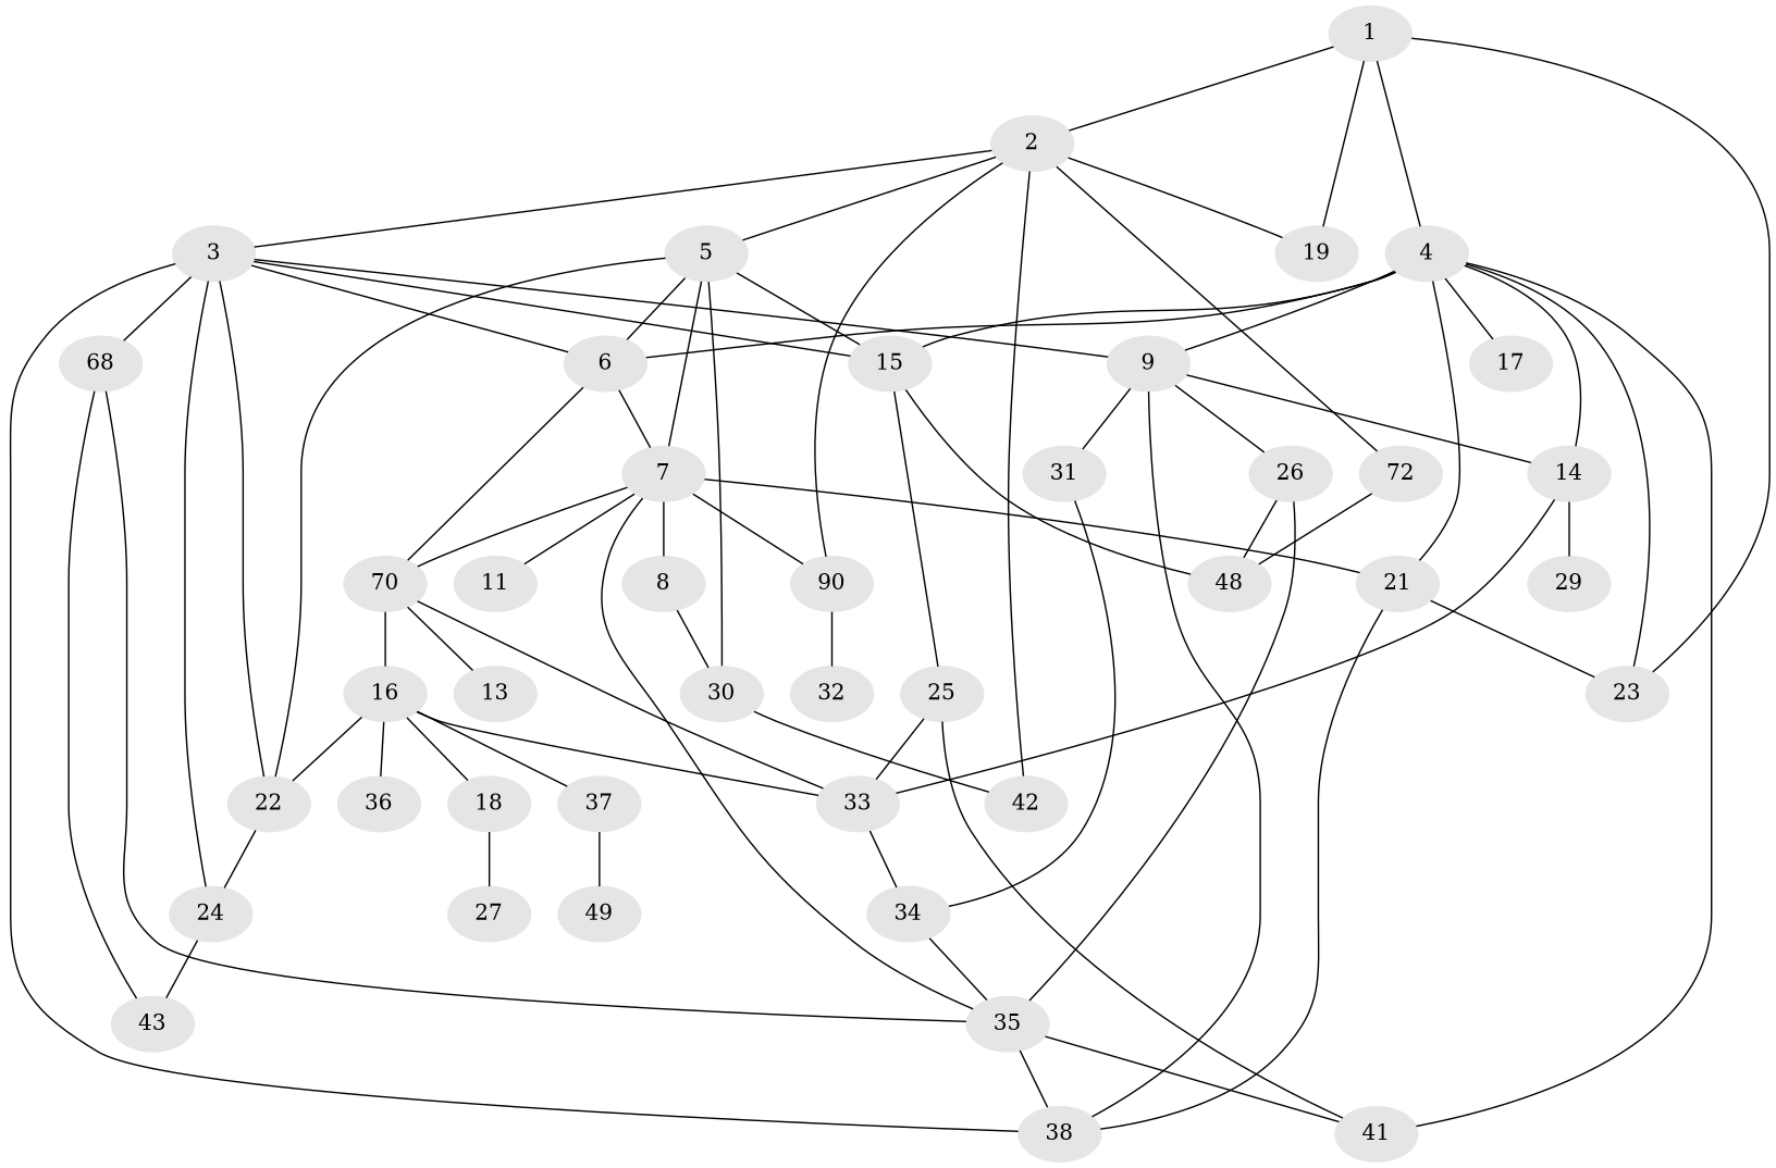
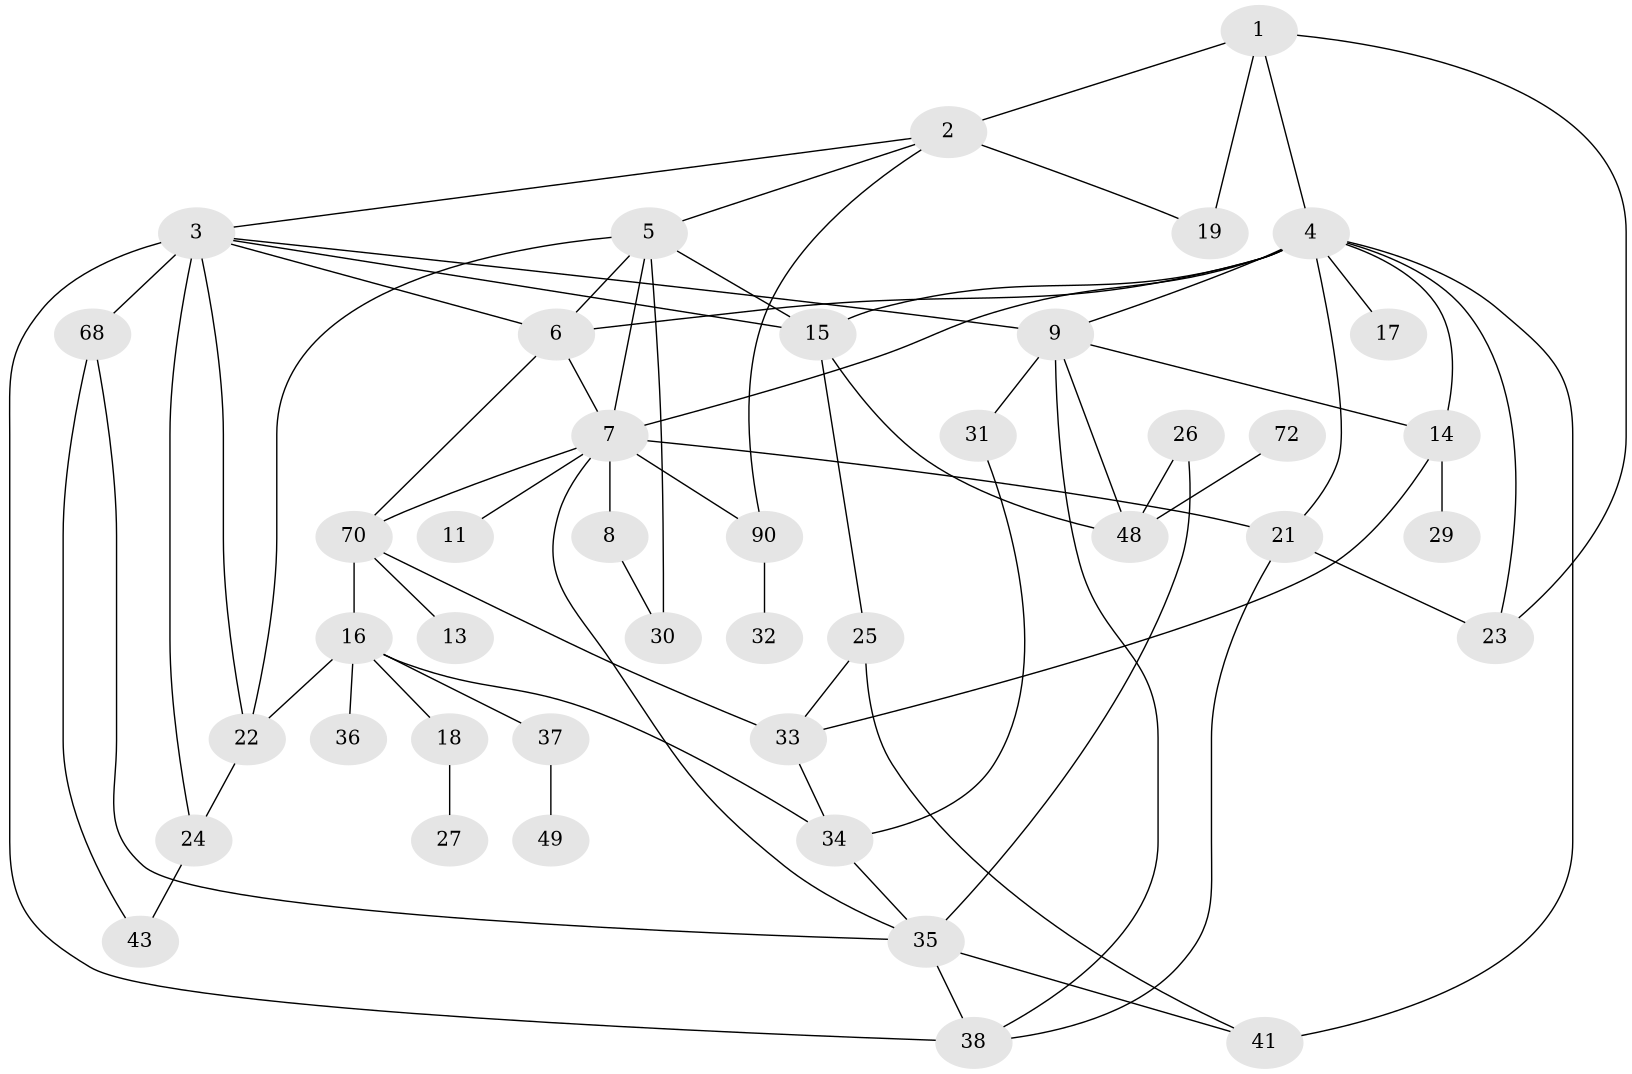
  graph {
    node [color=gray90 style=filled]
    edge [weight=1.0]
    1
    2
    4
    19
    23
    3
    5
    n8 [label=72]
    n9 [label=90]
-   42
    6
    9
    15
    7
    14
    17
    21
    41
    24
    n20 [label=68]
    38
    22
    30
    n24 [label=48]
    32
    n26 [label=70]
    26
    31
    25
    43
    35
    8
    11
    33
    29
    13
    16
    34
    37
    18
    36
    n42 [label=49]
    27
    1 -- 2
    1 -- 4
    1 -- 19
    1 -- 23
    2 -- 19
    2 -- 3
    2 -- 5
-   2 -- n8
    2 -- n9
-   2 -- 42
    4 -- 23
    4 -- 6
    4 -- 9
    4 -- 15
+   4 -- 7
    4 -- 14
    4 -- 17
    4 -- 21
    4 -- 41
    3 -- 6
    3 -- 9
    3 -- 15
    3 -- 24
    3 -- n20 [weight=3.0]
    3 -- 38
    3 -- 22
    5 -- 6
    5 -- 15
    5 -- 7
    5 -- 22
    5 -- 30
    n8 -- n24
    n9 -- 32
    6 -- 7
    6 -- n26
    9 -- 14
    9 -- 38
-   9 -- 26
+   9 -- n24
    9 -- 31
    15 -- n24
    15 -- 25
    7 -- n9
    7 -- 21
    7 -- n26
    7 -- 35
    7 -- 8
    7 -- 11
    14 -- 33
    14 -- 29
    21 -- 23
    21 -- 38
    24 -- 43
    n20 -- 43
    n20 -- 35
    22 -- 24
-   30 -- 42
    n26 -- 33
    n26 -- 13
    n26 -- 16
    26 -- n24
    26 -- 35
    31 -- 34
    25 -- 41
    25 -- 33 [weight=3.0]
    35 -- 41
    35 -- 38
    8 -- 30
    33 -- 34
    16 -- 22
-   16 -- 33
+   16 -- 34
    16 -- 37
    16 -- 18
    16 -- 36
    34 -- 35
    37 -- n42
    18 -- 27
  }
